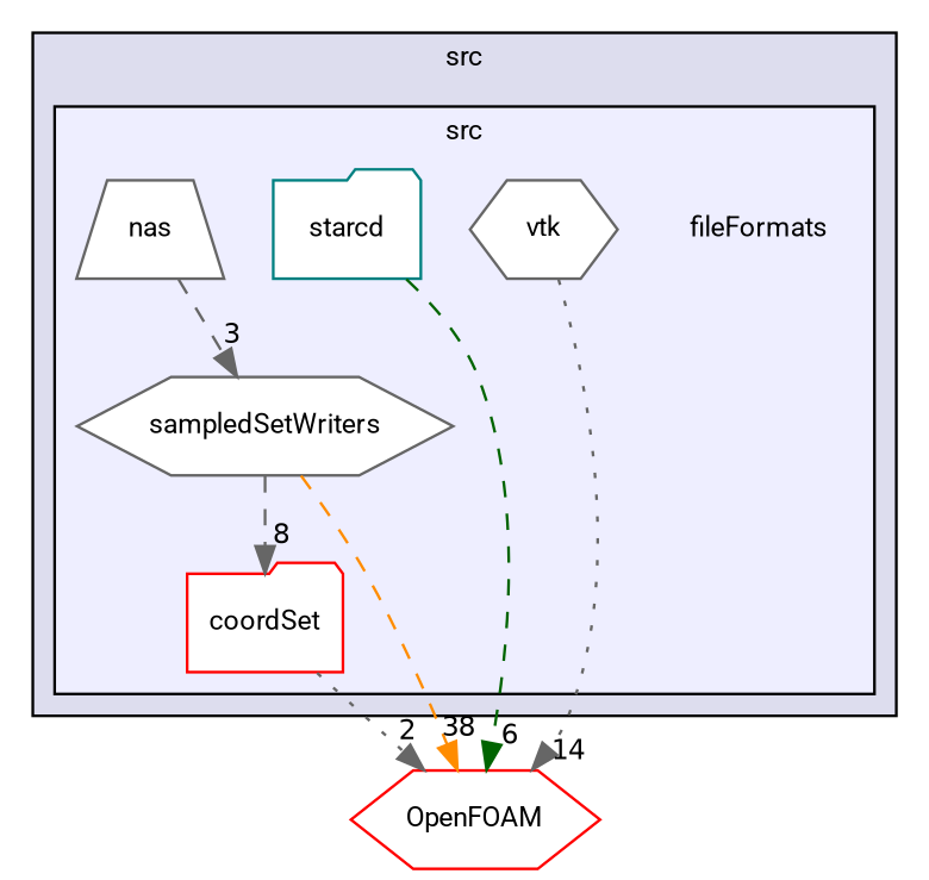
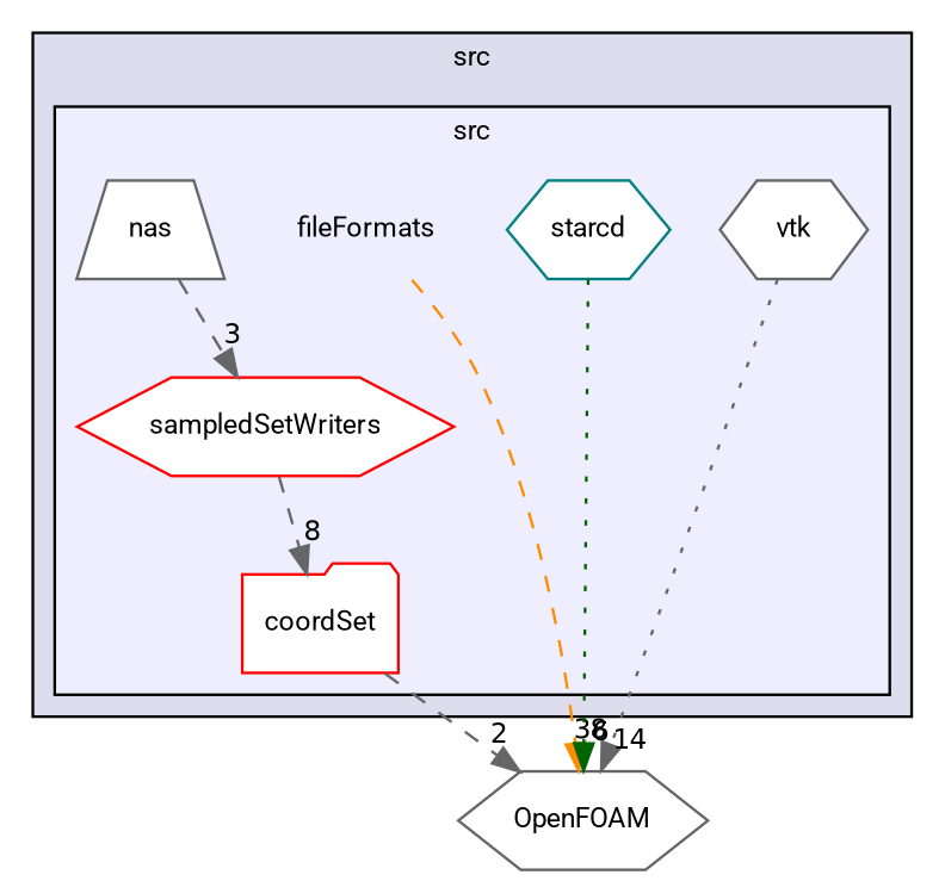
  digraph {
    compound=true
    fontname=Roboto
    node [color=gray40 fontname=Roboto fontsize=10 shape=hexagon fillcolor=white style=filled]
    edge [color=gray40 fontname=Roboto labeldistance=1.5 labelfontname=Helvetica labelfontsize=10 style=dotted]
    n1 [color=black label=fileFormats shape=plaintext fillcolor="" style=""]
    n2 [color=red label=coordSet shape=folder]
    n3 [label=nas shape=trapezium]
-   n4 [label=sampledSetWriters]
-   n5 [color=teal label=starcd shape=folder]
+   n4 [color=red label=sampledSetWriters]
+   n5 [color=teal label=starcd]
    n6 [label=vtk]
-   n7 [color=red label=OpenFOAM fillcolor="" style=""]
+   n7 [label=OpenFOAM fillcolor="" style=""]
    subgraph cluster_1 {
      bgcolor="#ddddee"
      fontsize=10
      label=src
      pencolor=black
      subgraph cluster_2 {
        bgcolor="#eeeeff"
        fontsize=10
        label=src
        pencolor=black
        n1
        n2
        n3
        n4
        n5
        n6
      }
    }
-   n2 -> n7 [headlabel=2]
+   n2 -> n7 [headlabel=2 style=dashed]
    n3 -> n4 [headlabel=3 style=dashed]
    n4 -> n2 [headlabel=8 style=dashed]
-   n4 -> n7 [color=darkorange headlabel=38 style=dashed]
-   n5 -> n7 [color=darkgreen headlabel=6 style=dashed]
+   n1 -> n7 [color=darkorange headlabel=38 style=dashed]
+   n5 -> n7 [color=darkgreen headlabel=6]
    n6 -> n7 [headlabel=14]
  }
